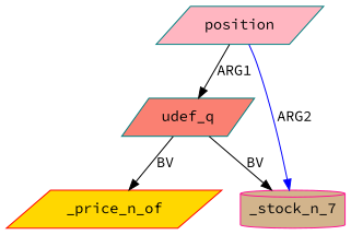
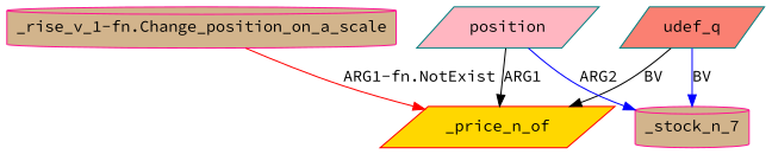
  digraph {
    fontname="Source Code Pro"
    node [color=teal fillcolor=tan fontname="Source Code Pro" shape=parallelogram style=filled]
    edge [color=blue fontname="Source Code Pro"]
    udef_q [fillcolor=salmon]
    n2 [color=deeppink label=_stock_n_7 shape=cylinder]
    _price_n_of [color=red fillcolor=gold]
    n4 [fillcolor=lightpink label=position]
-   udef_q -> n2 [color=black label=BV]
+   "_rise_v_1-fn.Change_position_on_a_scale" [color=deeppink shape=cylinder]
+   udef_q -> n2 [label=BV]
    udef_q -> _price_n_of [color=black label=BV]
    n4 -> n2 [label=ARG2]
-   n4 -> udef_q [color=black label=ARG1]
+   n4 -> _price_n_of [color=black label=ARG1]
+   "_rise_v_1-fn.Change_position_on_a_scale" -> _price_n_of [color=red label="ARG1-fn.NotExist"]
  }
